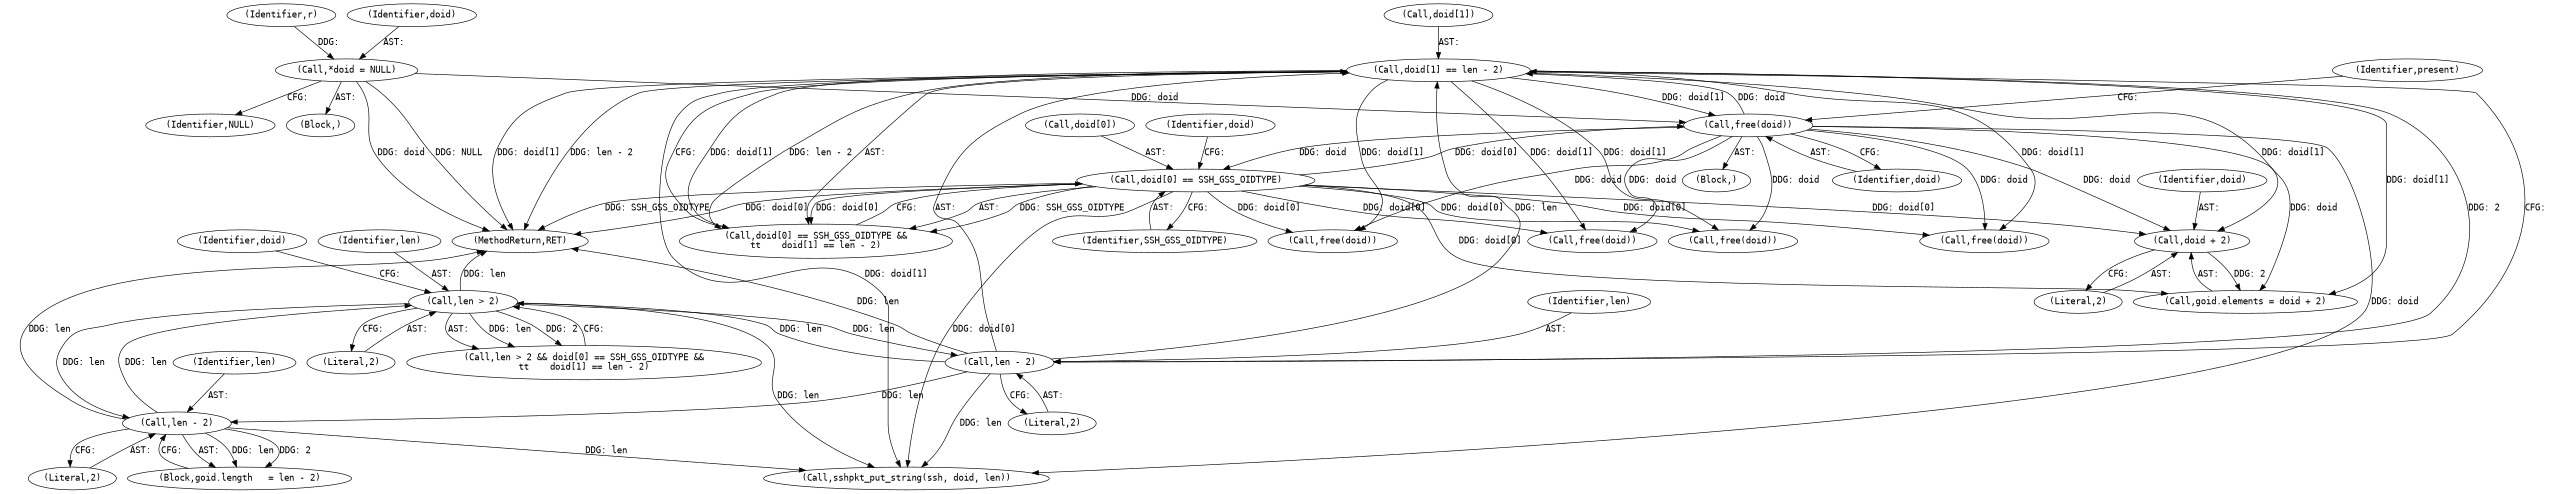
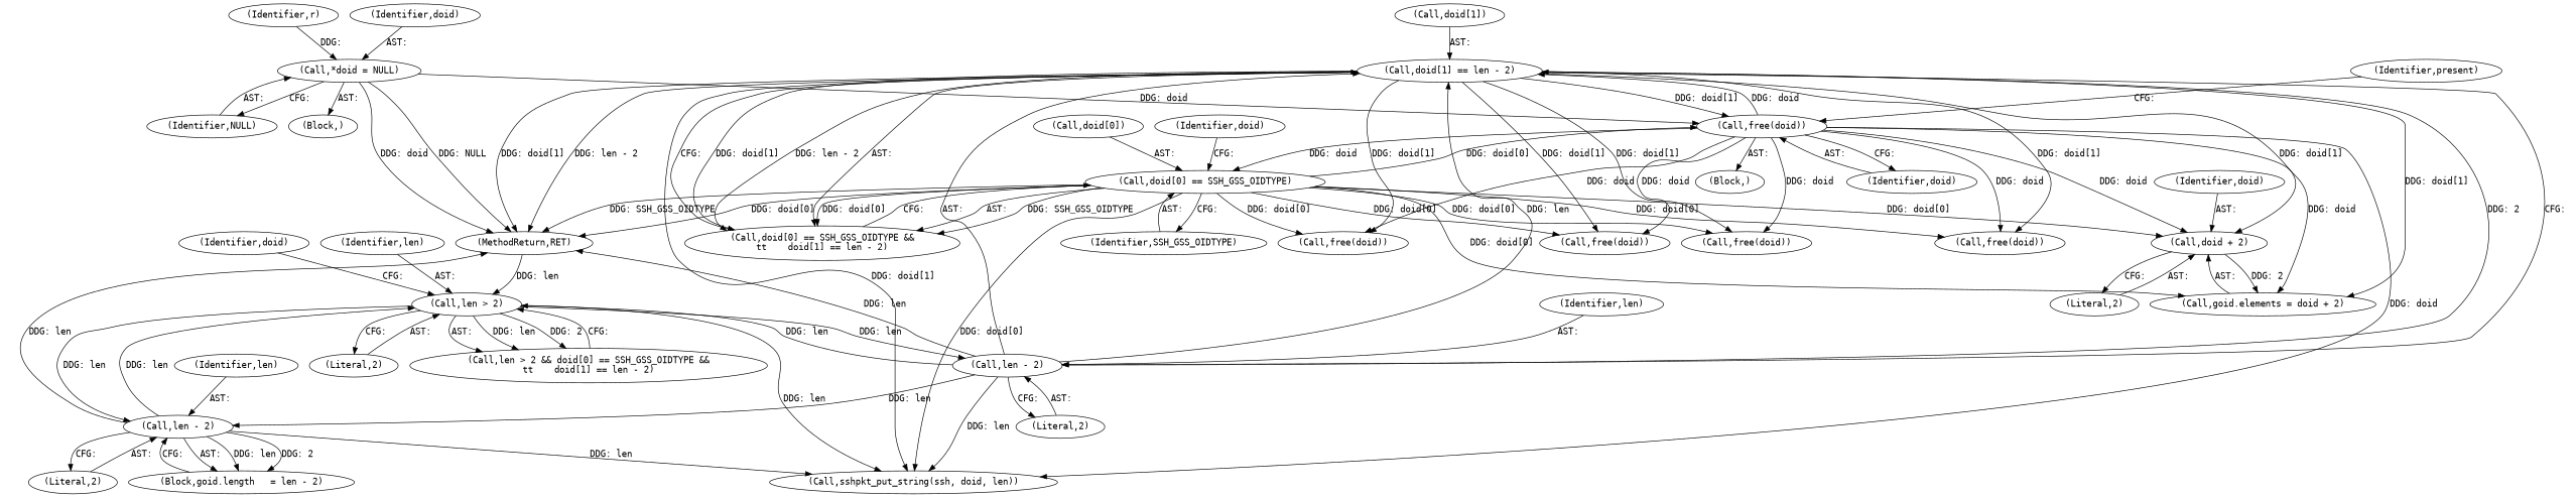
  digraph {
    fontname="DejaVu Sans Mono"
    node [fontname="DejaVu Sans Mono"]
    edge [fontname="DejaVu Sans Mono"]
    n1 [label="(Call,doid + 2)"]
    n2 [label="(Call,goid.elements = doid + 2)"]
    n3 [label="(Literal,2)"]
    n4 [label="(Call,doid[1] == len - 2)"]
    n5 [label="(Call,free(doid))"]
    n6 [label="(Call,len - 2)"]
    n7 [label="(Call,free(doid))"]
    n8 [label="(Call,free(doid))"]
    n9 [label="(MethodReturn,RET)"]
    n10 [label="(Call,free(doid))"]
    n11 [label="(Call,doid[0] == SSH_GSS_OIDTYPE &&\n\t\t    doid[1] == len - 2)"]
    n12 [label="(Call,sshpkt_put_string(ssh, doid, len))"]
    n13 [label="(Call,free(doid))"]
    n14 [label="(Call,doid[0] == SSH_GSS_OIDTYPE)"]
    n15 [label="(Identifier,doid)"]
    n16 [label="(Block,)"]
    n17 [label="(Call,len > 2)"]
    n18 [label="(Call,len - 2)"]
    n19 [label="(Literal,2)"]
    n20 [label="(Identifier,SSH_GSS_OIDTYPE)"]
    n21 [label="(Call,*doid = NULL)"]
    n22 [label="(Identifier,NULL)"]
    n23 [label="(Block,)"]
    n24 [label="(Literal,2)"]
    n25 [label="(Call,len > 2 && doid[0] == SSH_GSS_OIDTYPE &&\n\t\t    doid[1] == len - 2)"]
    n26 [label="(Block,goid.length   = len - 2)"]
    n27 [label="(Literal,2)"]
    n28 [label="(Call,doid[1])"]
    n29 [label="(Identifier,doid)"]
    n30 [label="(Identifier,doid)"]
    n31 [label="(Identifier,len)"]
    n32 [label="(Call,doid[0])"]
    n33 [label="(Identifier,doid)"]
    n34 [label="(Identifier,len)"]
    n35 [label="(Identifier,len)"]
    n36 [label="(Identifier,present)"]
    n37 [label="(Identifier,doid)"]
    n38 [label="(Identifier,r)"]
    n1 -> n2 [label="DDG: 2"]
    n1 -> n3 [label="CFG: "]
    n2 -> n1 [label="AST: "]
    n3 -> n1 [label="AST: "]
    n4 -> n1 [label="DDG: doid[1]"]
    n4 -> n2 [label="DDG: doid[1]"]
    n4 -> n5 [label="DDG: doid[1]"]
    n4 -> n6 [label="CFG: "]
    n4 -> n7 [label="DDG: doid[1]"]
    n4 -> n8 [label="DDG: doid[1]"]
    n4 -> n9 [label="DDG: doid[1]"]
    n4 -> n9 [label="DDG: len - 2"]
    n4 -> n10 [label="DDG: doid[1]"]
    n4 -> n11 [label="AST: "]
    n4 -> n11 [label="DDG: doid[1]"]
    n4 -> n11 [label="DDG: len - 2"]
    n4 -> n12 [label="DDG: doid[1]"]
    n4 -> n13 [label="DDG: doid[1]"]
    n5 -> n1 [label="DDG: doid"]
    n5 -> n2 [label="DDG: doid"]
    n5 -> n4 [label="DDG: doid"]
    n5 -> n7 [label="DDG: doid"]
    n5 -> n8 [label="DDG: doid"]
    n5 -> n10 [label="DDG: doid"]
    n5 -> n12 [label="DDG: doid"]
    n5 -> n13 [label="DDG: doid"]
    n5 -> n14 [label="DDG: doid"]
    n5 -> n15 [label="CFG: "]
    n5 -> n16 [label="AST: "]
    n6 -> n4 [label="AST: "]
    n6 -> n4 [label="DDG: len"]
    n6 -> n4 [label="DDG: 2"]
    n6 -> n9 [label="DDG: len"]
    n6 -> n12 [label="DDG: len"]
    n6 -> n17 [label="DDG: len"]
    n6 -> n18 [label="DDG: len"]
    n6 -> n19 [label="CFG: "]
    n11 -> n4 [label="CFG: "]
    n11 -> n14 [label="CFG: "]
    n14 -> n1 [label="DDG: doid[0]"]
    n14 -> n2 [label="DDG: doid[0]"]
    n14 -> n5 [label="DDG: doid[0]"]
    n14 -> n7 [label="DDG: doid[0]"]
    n14 -> n8 [label="DDG: doid[0]"]
    n14 -> n9 [label="DDG: SSH_GSS_OIDTYPE"]
    n14 -> n9 [label="DDG: doid[0]"]
    n14 -> n10 [label="DDG: doid[0]"]
    n14 -> n11 [label="AST: "]
    n14 -> n11 [label="DDG: doid[0]"]
    n14 -> n11 [label="DDG: SSH_GSS_OIDTYPE"]
    n14 -> n12 [label="DDG: doid[0]"]
    n14 -> n13 [label="DDG: doid[0]"]
    n14 -> n20 [label="CFG: "]
    n15 -> n5 [label="AST: "]
    n17 -> n6 [label="DDG: len"]
-   n17 -> n9 [label="DDG: len"]
+   n9 -> n17 [label="DDG: len"]
    n17 -> n12 [label="DDG: len"]
    n17 -> n18 [label="DDG: len"]
    n17 -> n24 [label="CFG: "]
    n17 -> n25 [label="AST: "]
    n17 -> n25 [label="DDG: len"]
    n17 -> n25 [label="DDG: 2"]
    n18 -> n9 [label="DDG: len"]
    n18 -> n12 [label="DDG: len"]
    n18 -> n17 [label="DDG: len"]
    n18 -> n26 [label="AST: "]
    n18 -> n26 [label="DDG: len"]
    n18 -> n26 [label="DDG: 2"]
    n18 -> n27 [label="CFG: "]
    n19 -> n6 [label="AST: "]
    n20 -> n14 [label="AST: "]
    n21 -> n5 [label="DDG: doid"]
    n21 -> n9 [label="DDG: NULL"]
    n21 -> n9 [label="DDG: doid"]
    n21 -> n22 [label="CFG: "]
    n21 -> n23 [label="AST: "]
+   n22 -> n21 [label="AST: "]
    n24 -> n17 [label="AST: "]
    n25 -> n17 [label="CFG: "]
    n26 -> n18 [label="CFG: "]
    n27 -> n18 [label="AST: "]
    n28 -> n4 [label="AST: "]
    n29 -> n14 [label="CFG: "]
    n30 -> n17 [label="CFG: "]
    n31 -> n18 [label="AST: "]
    n32 -> n14 [label="AST: "]
    n33 -> n21 [label="AST: "]
    n34 -> n6 [label="AST: "]
    n35 -> n17 [label="AST: "]
    n36 -> n5 [label="CFG: "]
    n37 -> n1 [label="AST: "]
    n38 -> n21 [label="DDG: "]
  }
